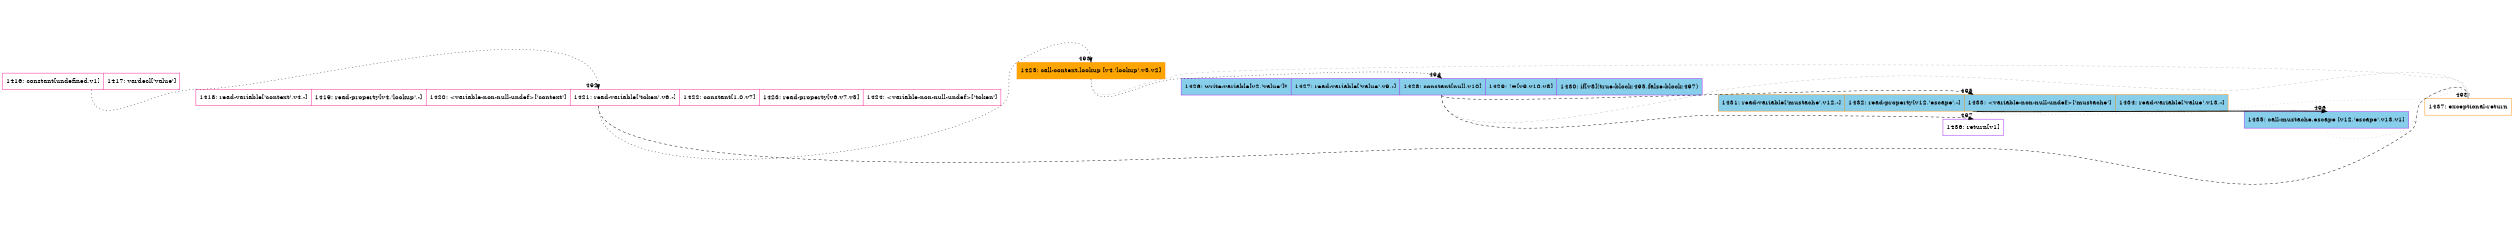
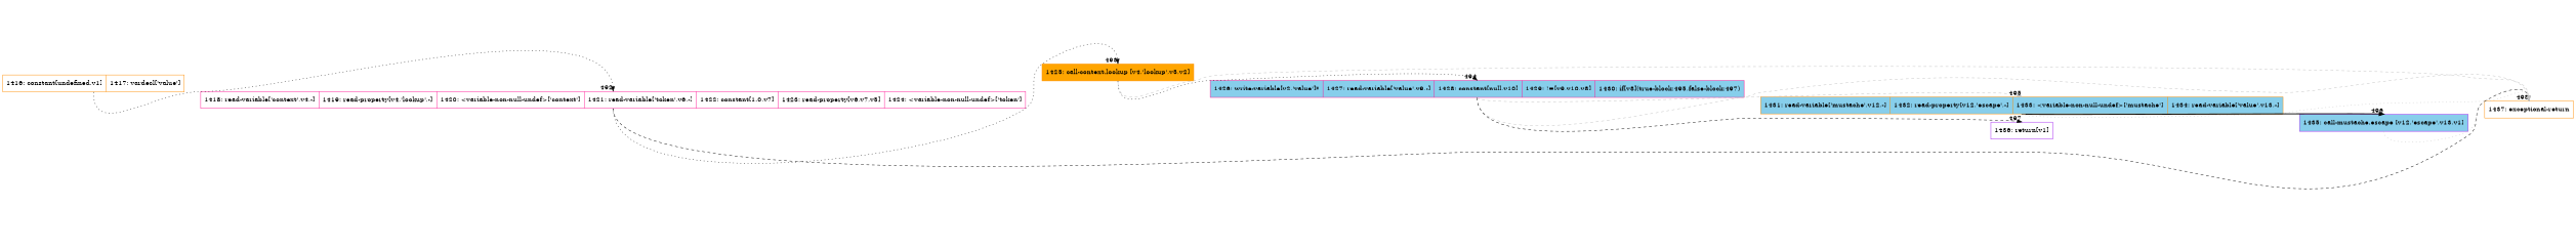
  digraph {
    rankdir=LR
    node [color=darkorange fillcolor=white shape=record style=filled]
    edge [headport=n style=dotted tailport=s]
-   n1 [color=deeppink label="{1416: constant[undefined,v1]|1417: vardecl['value']}"]
+   n1 [label="{1416: constant[undefined,v1]|1417: vardecl['value']}"]
    n2 [color=deeppink label="{1418: read-variable['context',v4,-]|1419: read-property[v4,'lookup',-]|1420: \<variable-non-null-undef\>['context']|1421: read-variable['token',v6,-]|1422: constant[1.0,v7]|1423: read-property[v6,v7,v5]|1424: \<variable-non-null-undef\>['token']}"]
    n3 [fillcolor=orange label="{1425: call-context.lookup [v4,'lookup',v5,v2]}"]
    n4 [label="{1437: exceptional-return}"]
-   n5 [color=purple fillcolor=skyblue label="{1426: write-variable[v2,'value']*|1427: read-variable['value',v9,-]|1428: constant[null,v10]|1429: !=[v9,v10,v8]|1430: if[v8](true-block:495,false-block:497)}"]
+   n5 [color=deeppink fillcolor=skyblue label="{1426: write-variable[v2,'value']*|1427: read-variable['value',v9,-]|1428: constant[null,v10]|1429: !=[v9,v10,v8]|1430: if[v8](true-block:495,false-block:497)}"]
    n6 [fillcolor=skyblue label="{1431: read-variable['mustache',v12,-]|1432: read-property[v12,'escape',-]|1433: \<variable-non-null-undef\>['mustache']|1434: read-variable['value',v13,-]}"]
    n7 [color=purple label="{1436: return[v1]}"]
    n8 [color=purple fillcolor=skyblue label="{1435: call-mustache.escape [v12,'escape',v13,v1]}"]
    n1 -> n2 [headlabel="      492"]
    n2 -> n3 [headlabel="      493"]
    n2 -> n4 [color=black headlabel="      498" style=dashed]
    n3 -> n4 [color=gray style=dashed]
    n3 -> n5 [headlabel="      494"]
    n5 -> n4 [color=gray style=dashed]
-   n5 -> n6 [headlabel="      495" style=dashed]
+   n5 -> n6 [headlabel="      495" style=dashed color=gray]
    n5 -> n7 [headlabel="      497" style=dashed]
    n6 -> n4 [color=gray]
    n6 -> n8 [headlabel="      496" style=bold]
    n8 -> n4 [color=gray]
  }
